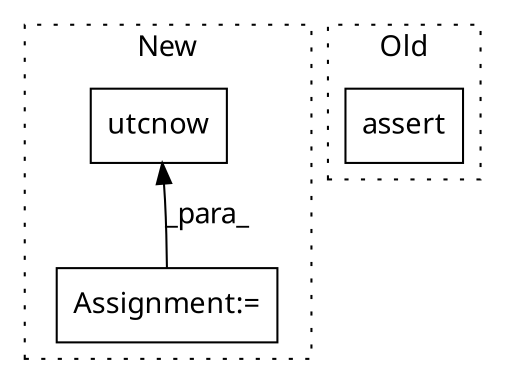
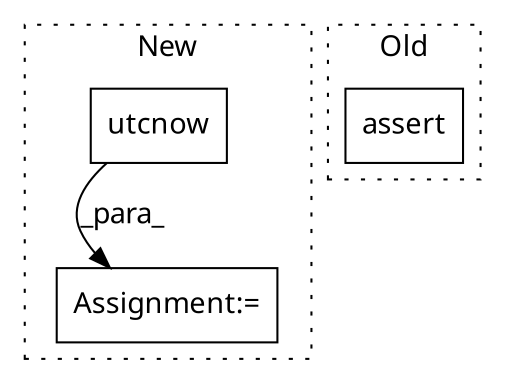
  digraph {
    fontname="Noto Sans"
    node [a=32 shape=box fontname="Noto Sans"]
    n1 [l=8 label=utcnow s=5869]
    n2 [a=7 l=1 label="Assignment:=" s=5846]
    n3 [l="12,1" label=assert s="6745,6770"]
    subgraph cluster_1 {
      label=New
      style=dotted
      n1
      n2
    }
    subgraph cluster_2 {
      label=Old
      style=dotted
      n3
    }
-   n2 -> n1 [label=_para_ fontname="Noto Sans"]
+   n1 -> n2 [label=_para_ fontname="Noto Sans"]
  }
